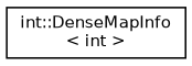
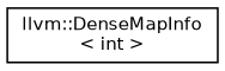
  digraph {
    rankdir=LR
-   n1 [color=black fillcolor=white fontname=Helvetica fontsize=10 height=0.2 label="int::DenseMapInfo\l\< int \>" shape=record style=filled width=0.4]
+   n1 [color=black fillcolor=white fontname=Helvetica fontsize=10 height=0.2 label="llvm::DenseMapInfo\l\< int \>" shape=record style=filled width=0.4]
  }
